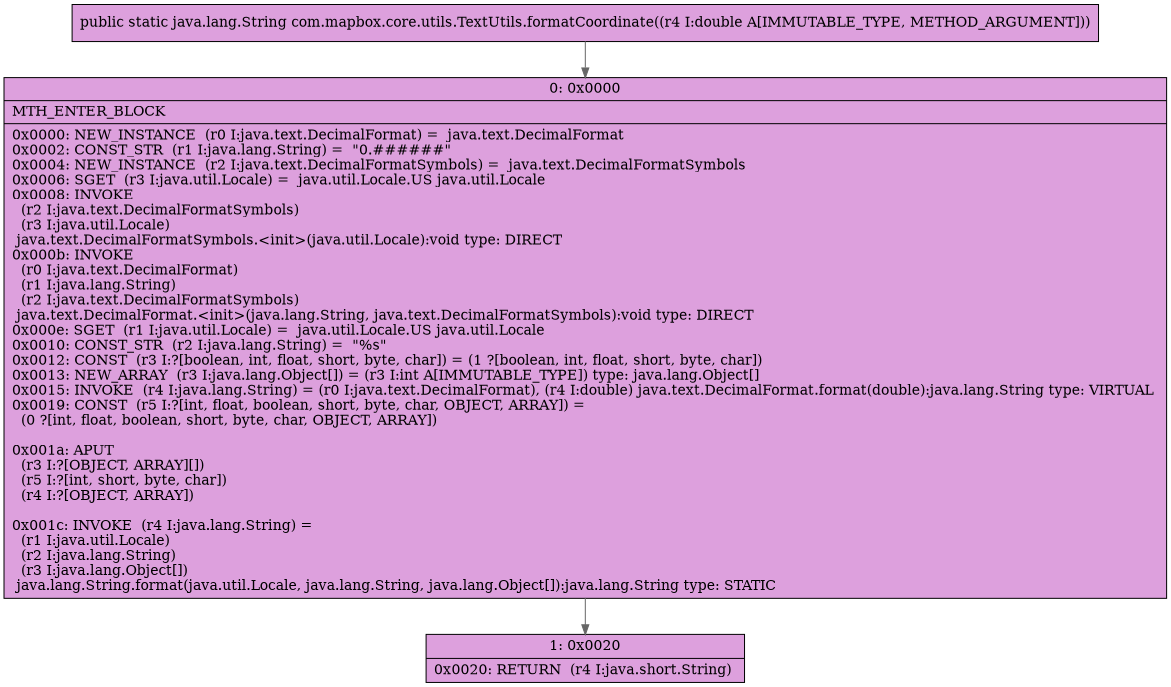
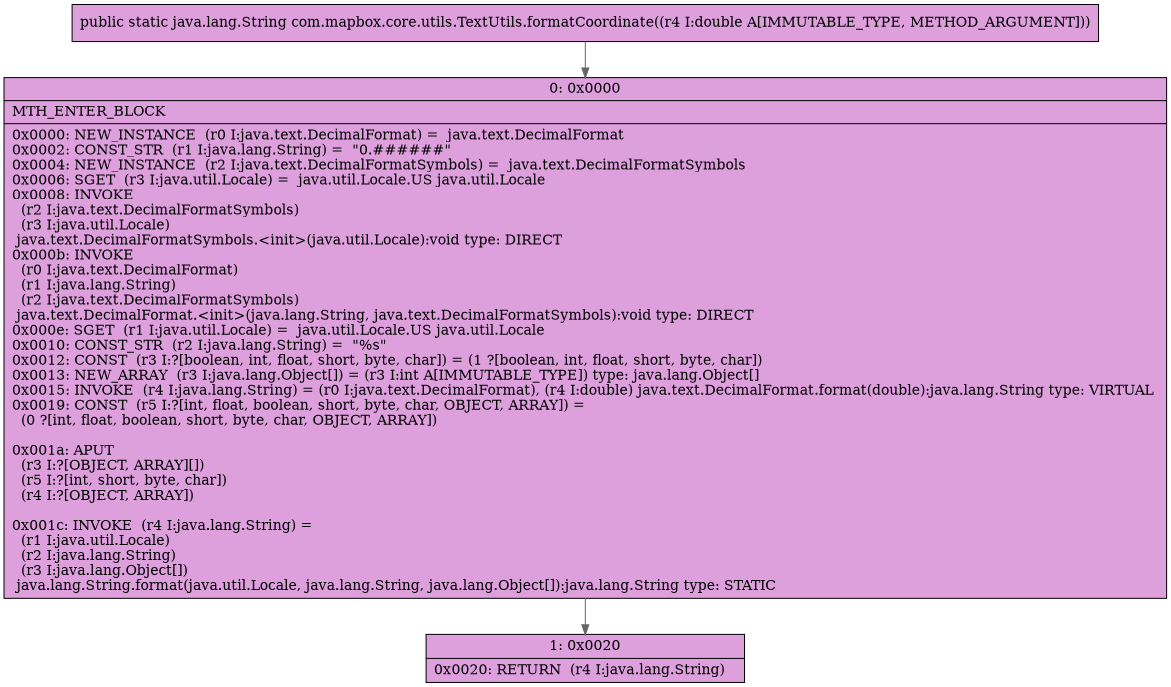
  digraph {
    node [shape=record style=filled fillcolor=plum]
    edge [color=gray40]
    n1 [label="{0\:\ 0x0000|MTH_ENTER_BLOCK\l|0x0000: NEW_INSTANCE  (r0 I:java.text.DecimalFormat) =  java.text.DecimalFormat \l0x0002: CONST_STR  (r1 I:java.lang.String) =  \"0.######\" \l0x0004: NEW_INSTANCE  (r2 I:java.text.DecimalFormatSymbols) =  java.text.DecimalFormatSymbols \l0x0006: SGET  (r3 I:java.util.Locale) =  java.util.Locale.US java.util.Locale \l0x0008: INVOKE  \l  (r2 I:java.text.DecimalFormatSymbols)\l  (r3 I:java.util.Locale)\l java.text.DecimalFormatSymbols.\<init\>(java.util.Locale):void type: DIRECT \l0x000b: INVOKE  \l  (r0 I:java.text.DecimalFormat)\l  (r1 I:java.lang.String)\l  (r2 I:java.text.DecimalFormatSymbols)\l java.text.DecimalFormat.\<init\>(java.lang.String, java.text.DecimalFormatSymbols):void type: DIRECT \l0x000e: SGET  (r1 I:java.util.Locale) =  java.util.Locale.US java.util.Locale \l0x0010: CONST_STR  (r2 I:java.lang.String) =  \"%s\" \l0x0012: CONST  (r3 I:?[boolean, int, float, short, byte, char]) = (1 ?[boolean, int, float, short, byte, char]) \l0x0013: NEW_ARRAY  (r3 I:java.lang.Object[]) = (r3 I:int A[IMMUTABLE_TYPE]) type: java.lang.Object[] \l0x0015: INVOKE  (r4 I:java.lang.String) = (r0 I:java.text.DecimalFormat), (r4 I:double) java.text.DecimalFormat.format(double):java.lang.String type: VIRTUAL \l0x0019: CONST  (r5 I:?[int, float, boolean, short, byte, char, OBJECT, ARRAY]) = \l  (0 ?[int, float, boolean, short, byte, char, OBJECT, ARRAY])\l \l0x001a: APUT  \l  (r3 I:?[OBJECT, ARRAY][])\l  (r5 I:?[int, short, byte, char])\l  (r4 I:?[OBJECT, ARRAY])\l \l0x001c: INVOKE  (r4 I:java.lang.String) = \l  (r1 I:java.util.Locale)\l  (r2 I:java.lang.String)\l  (r3 I:java.lang.Object[])\l java.lang.String.format(java.util.Locale, java.lang.String, java.lang.Object[]):java.lang.String type: STATIC \l}"]
-   n2 [label="{1\:\ 0x0020|0x0020: RETURN  (r4 I:java.short.String) \l}"]
+   n2 [label="{1\:\ 0x0020|0x0020: RETURN  (r4 I:java.lang.String) \l}"]
    n3 [label="{public static java.lang.String com.mapbox.core.utils.TextUtils.formatCoordinate((r4 I:double A[IMMUTABLE_TYPE, METHOD_ARGUMENT])) }"]
    n1 -> n2
    n3 -> n1
  }
